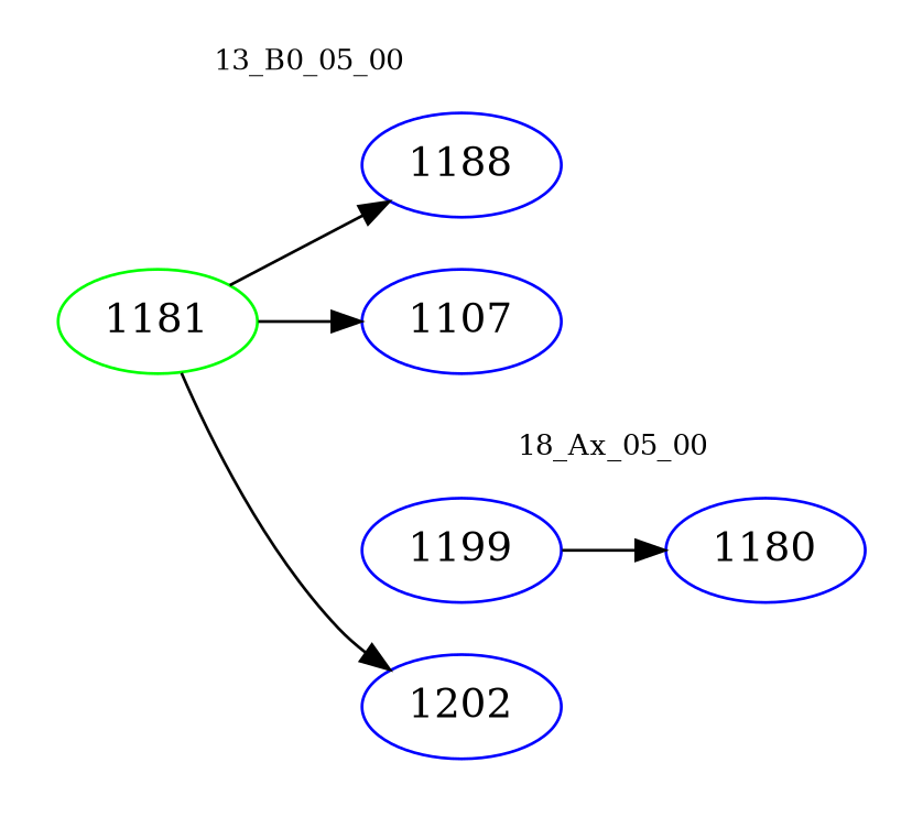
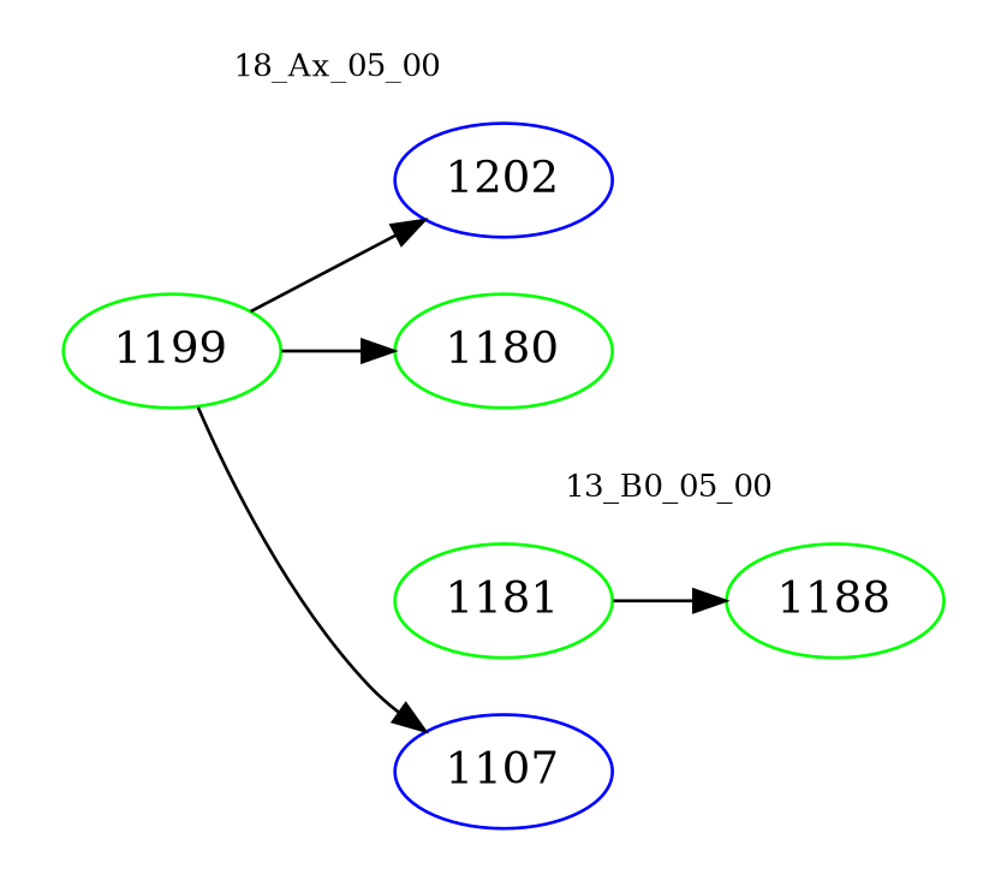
  digraph {
    rankdir=LR
    node [color=blue]
    edge [color=black]
-   n1 [label=1199]
-   n2 [label=1180]
+   n1 [color=green label=1199]
+   n2 [color=green label=1180]
    n3 [label=1202]
    n4 [color=green label=1181]
    n5 [label=1107]
-   n6 [label=1188]
+   n6 [color=green label=1188]
    subgraph cluster_1 {
      color=white
      fontsize=10
      label="18_Ax_05_00"
      n1
      n2
      n3
    }
    subgraph cluster_2 {
      color=white
      fontsize=10
      label="13_B0_05_00"
      n4
      n5
      n6
    }
    n1 -> n2
-   n4 -> n3
-   n4 -> n5
+   n1 -> n3
+   n1 -> n5
    n4 -> n6
  }
